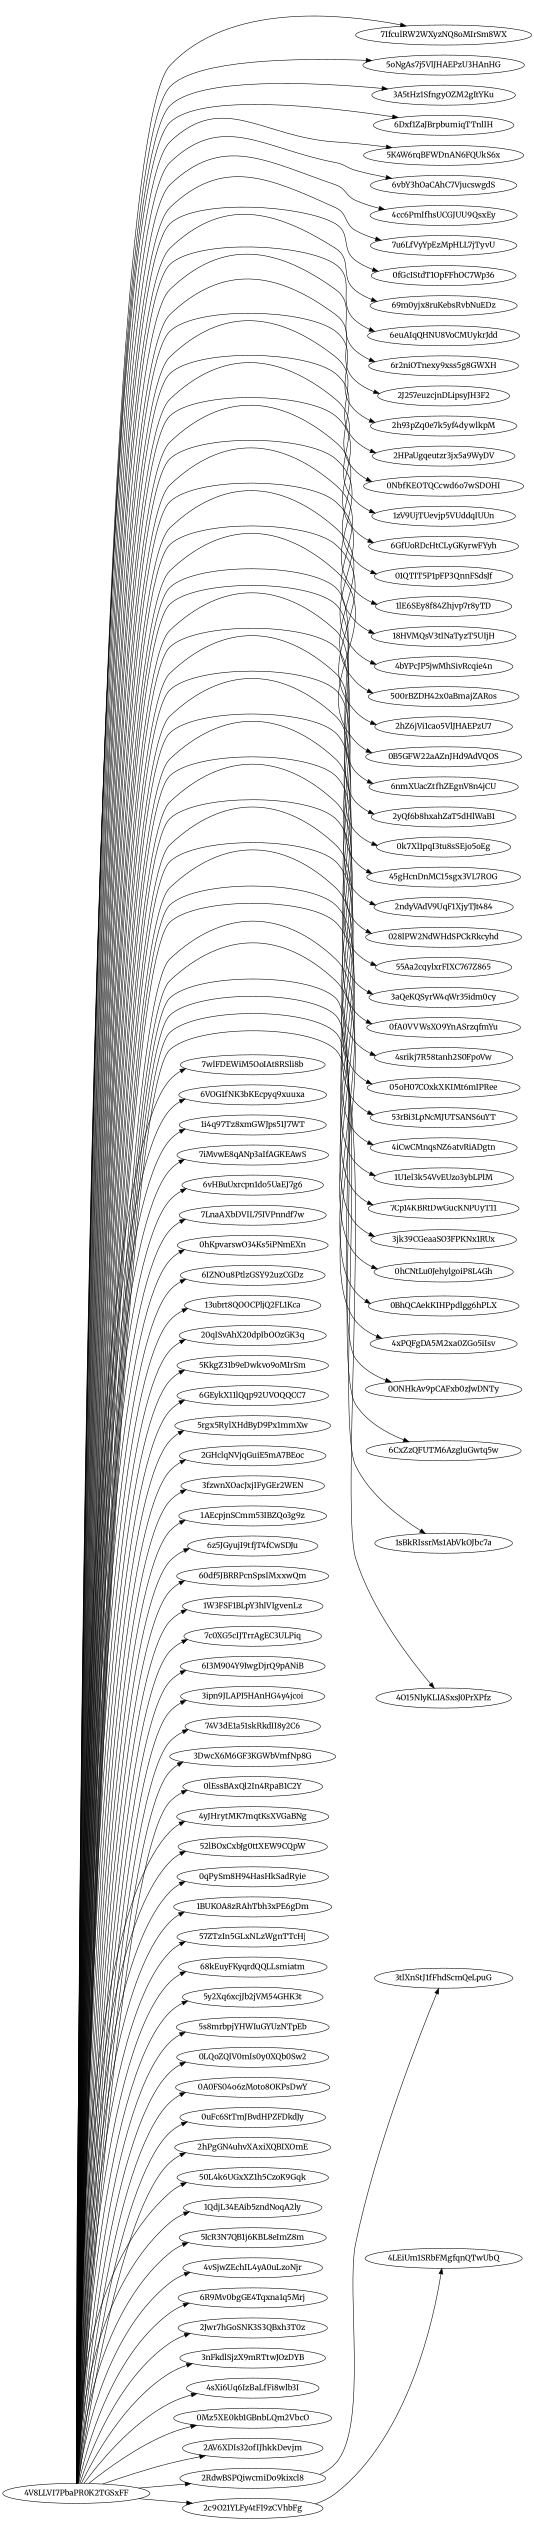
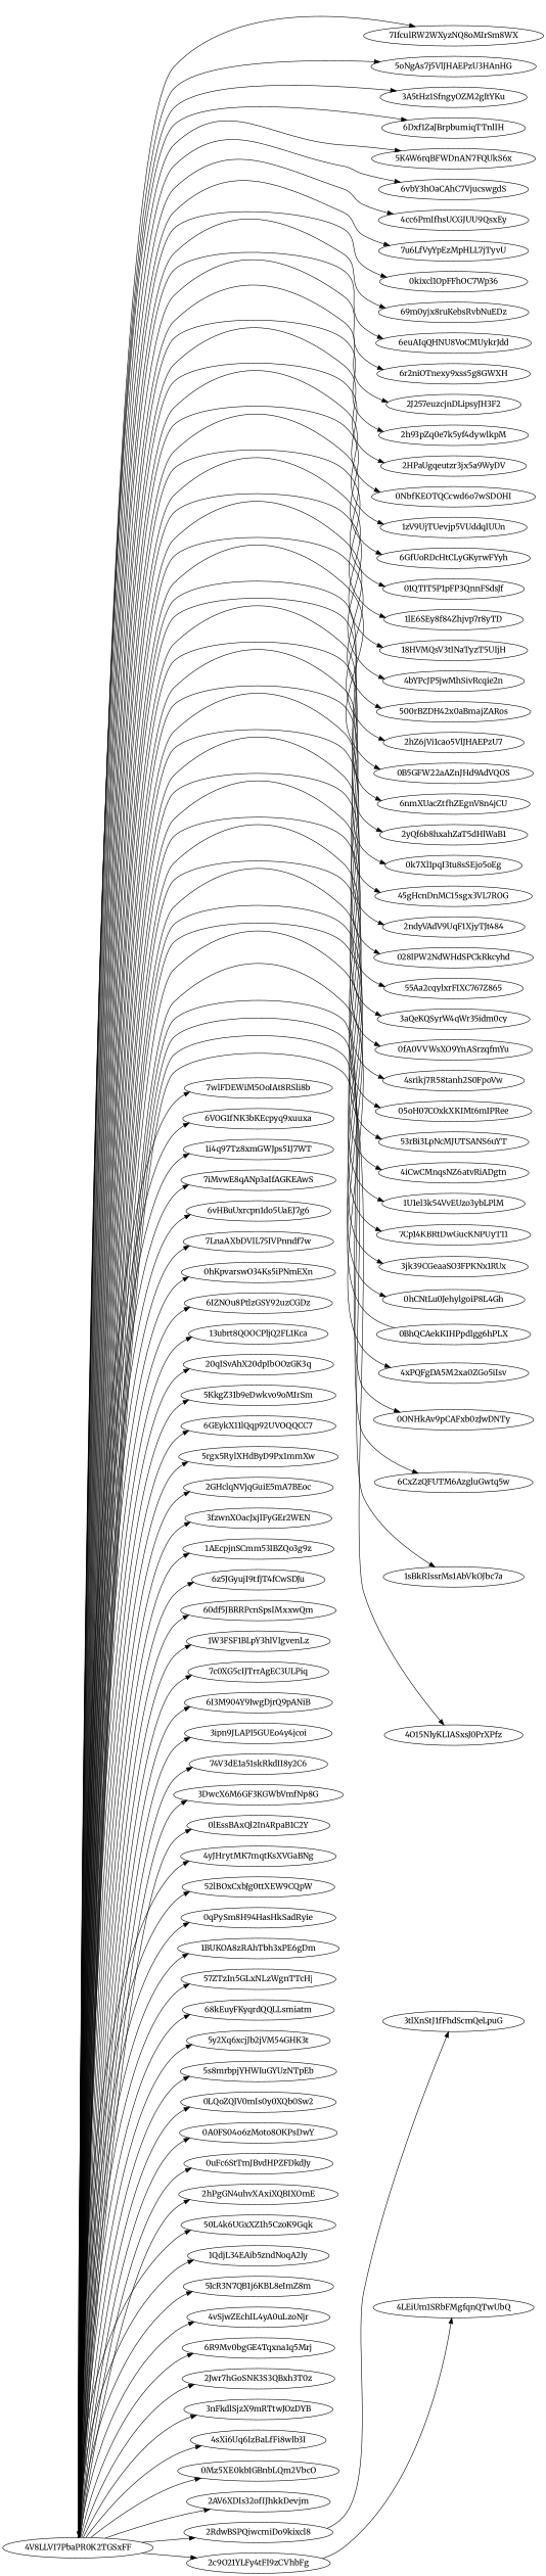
  strict digraph {
    fontname=Merriweather
    rankdir=LR
    node [fontname=Merriweather weight=0]
    edge [fontname=Merriweather weight=0]
    n1 [label="7IfculRW2WXyzNQ8oMIrSm8WX"]
    n2 [label="5oNgAs7j5VlJHAEPzU3HAnHG"]
    "4V8LLVI7PbaPR0K2TGSxFF"
    "3A5tHz1SfngyOZM2gItYKu"
    "6Dxf1ZaJBrpbumiqTTnlIH"
-   "5K4W6rqBFWDnAN6FQUkS6x"
+   "5K4W6rqBFWDnAN6FQUkS6x" [label="5K4W6rqBFWDnAN7FQUkS6x"]
    "6vbY3hOaCAhC7VjucswgdS"
    "4cc6PmIfhsUCGJUU9QsxEy"
    "7u6LfVyYpEzMpHLL7jTyvU"
-   "0fGcIStdT1OpFFhOC7Wp36"
+   "0fGcIStdT1OpFFhOC7Wp36" [label="0kixcl1OpFFhOC7Wp36"]
    "69m0yjx8ruKebsRvbNuEDz"
    "6euAIqQHNU8VoCMUykrJdd"
    "6r2niOTnexy9xss5g8GWXH"
    "2J257euzcjnDLipsyJH3F2"
    "2h93pZq0e7k5yf4dywlkpM"
    "2HPaUgqeutzr3jx5a9WyDV"
    "0NbfKEOTQCcwd6o7wSDOHI"
    "1zV9UjTUevjp5VUddqIUUn"
    "6GfUoRDcHtCLyGKyrwFYyh"
    "01QTIT5P1pFP3QnnFSdsJf"
    "1lE6SEy8f84Zhjvp7r8yTD"
    "18HVMQsV3tINaTyzT5UIjH"
-   "4bYPcJP5jwMhSivRcqie2n" [label="4bYPcJP5jwMhSivRcqie4n"]
+   "4bYPcJP5jwMhSivRcqie2n"
    "500rBZDH42x0aBmajZARos"
    "2hZ6jVi1cao5VlJHAEPzU7"
    "0B5GFW22aAZnJHd9AdVQOS"
    "6nmXUacZtfhZEgnV8n4jCU"
    "2yQf6b8hxahZaT5dHlWaB1"
    "0k7Xl1pqI3tu8sSEjo5oEg"
    "45gHcnDnMC15sgx3VL7ROG"
    "2ndyVAdV9UqF1XjyTJt484"
    "028lPW2NdWHdSPCkRkcyhd"
    "55Aa2cqylxrFIXC767Z865"
    "3aQeKQSyrW4qWr35idm0cy"
    "0fA0VVWsXO9YnASrzqfmYu"
    "4srikj7R58tanh2S0FpoVw"
    "05oH07COxkXKIMt6mIPRee"
    "53rBi3LpNcMJUTSANS6uYT"
    "4iCwCMnqsNZ6atvRiADgtn"
    "1U1el3k54VvEUzo3ybLPlM"
    "7Cp14KBRtDwGucKNPUyT11"
    "3jk39CGeaaSO3FPKNx1RUx"
    "0hCNtLu0JehylgoiP8L4Gh"
    "0BhQCAekKIHPpdlgg6hPLX"
    "4xPQFgDA5M2xa0ZGo5iIsv"
    "0ONHkAv9pCAFxb0zJwDNTy"
    "6CxZzQFUTM6AzgluGwtq5w"
    "1sBkRIssrMs1AbVkOJbc7a"
    "4O15NlyKLIASxsJ0PrXPfz"
    "7wlFDEWiM5OoIAt8RSli8b"
    "6VOG1fNK3bKEcpyq9xuuxa"
    "1i4q97Tz8xmGWJps51J7WT"
    "7iMvwE8qANp3aIfAGKEAwS"
    "6vHBuUxrcpn1do5UaEJ7g6"
    "7LnaAXbDVIL75IVPnndf7w"
    "0hKpvarswO34Ks5iPNmEXn"
    "6IZNOu8PtlzGSY92uzCGDz"
    "13ubrt8QOOCPljQ2FL1Kca"
    "20qISvAhX20dpIbOOzGK3q"
    "5KkgZ31b9eDwkvo9oMIrSm"
    "6GEykX11lQqp92UVOQQCC7"
    "5rgx5RylXHdByD9Px1mmXw"
    "2GHclqNVjqGuiE5mA7BEoc"
    "3fzwnXOacJxjIFyGEr2WEN"
    "1AEcpjnSCmm53IBZQo3g9z"
    "6z5JGyujI9tfjT4fCwSDJu"
    "60df5JBRRPcnSpsIMxxwQm"
    "1W3FSF1BLpY3hlVIgvenLz"
    "7c0XG5cIJTrrAgEC3ULPiq"
    "6I3M904Y9IwgDjrQ9pANiB"
-   "3ipn9JLAPI5GUEo4y4jcoi" [label="3ipn9JLAPI5HAnHG4y4jcoi"]
+   "3ipn9JLAPI5GUEo4y4jcoi"
    "74V3dE1a51skRkdII8y2C6"
    "3DwcX6M6GF3KGWbVmfNp8G"
    "0lEssBAxQl2In4RpaB1C2Y"
    "4yJHrytMK7mqtKsXVGaBNg"
    "52lBOxCxbJg0ttXEW9CQpW"
    "0qPySm8H94HasHkSadRyie"
    "1BUKOA8zRAhTbh3xPE6gDm"
    "57ZTzIn5GLxNLzWgnTTcHj"
    "68kEuyFKyqrdQQLLsmiatm"
    "5y2Xq6xcjJb2jVM54GHK3t"
    "5s8mrbpjYHWIuGYUzNTpEb"
    "0LQoZQIV0mIs0y0XQb0Sw2"
    "0A0FS04o6zMoto8OKPsDwY"
    "0uFc6StTmJBvdHPZFDkdJy"
    "2hPgGN4uhvXAxiXQBIXOmE"
    "50L4k6UGxXZ1h5CzoK9Gqk"
    "1QdjL34EAib5zndNoqA2ly"
    "5IcR3N7QB1j6KBL8eImZ8m"
    "4vSjwZEchIL4yA0uLzoNjr"
    "6R9Mv0bgGE4Tqxna1q5Mrj"
    "2Jwr7hGoSNK3S3QBxh3T0z"
    "3nFkdlSjzX9mRTtwJOzDYB"
    "4sXi6Uq6IzBaLfFi8wlb3I"
    "0Mz5XE0kb1GBnbLQm2VbcO"
    "2AV6XDIs32ofIJhkkDevjm"
    "2RdwBSPQiwcmiDo9kixcl8"
    "2c9O21YLFy4tFI9zCVhbFg"
    "3tlXnStJ1fFhdScmQeLpuG"
    "4LEiUm1SRbFMgfqnQTwUbQ"
    "4V8LLVI7PbaPR0K2TGSxFF" -> n1
    "4V8LLVI7PbaPR0K2TGSxFF" -> n2
    "4V8LLVI7PbaPR0K2TGSxFF" -> "3A5tHz1SfngyOZM2gItYKu"
    "4V8LLVI7PbaPR0K2TGSxFF" -> "6Dxf1ZaJBrpbumiqTTnlIH"
    "4V8LLVI7PbaPR0K2TGSxFF" -> "5K4W6rqBFWDnAN6FQUkS6x"
    "4V8LLVI7PbaPR0K2TGSxFF" -> "6vbY3hOaCAhC7VjucswgdS"
    "4V8LLVI7PbaPR0K2TGSxFF" -> "4cc6PmIfhsUCGJUU9QsxEy"
    "4V8LLVI7PbaPR0K2TGSxFF" -> "7u6LfVyYpEzMpHLL7jTyvU"
    "4V8LLVI7PbaPR0K2TGSxFF" -> "0fGcIStdT1OpFFhOC7Wp36"
    "4V8LLVI7PbaPR0K2TGSxFF" -> "69m0yjx8ruKebsRvbNuEDz"
    "4V8LLVI7PbaPR0K2TGSxFF" -> "6euAIqQHNU8VoCMUykrJdd"
    "4V8LLVI7PbaPR0K2TGSxFF" -> "6r2niOTnexy9xss5g8GWXH"
    "4V8LLVI7PbaPR0K2TGSxFF" -> "2J257euzcjnDLipsyJH3F2"
    "4V8LLVI7PbaPR0K2TGSxFF" -> "2h93pZq0e7k5yf4dywlkpM"
    "4V8LLVI7PbaPR0K2TGSxFF" -> "2HPaUgqeutzr3jx5a9WyDV"
    "4V8LLVI7PbaPR0K2TGSxFF" -> "0NbfKEOTQCcwd6o7wSDOHI"
    "4V8LLVI7PbaPR0K2TGSxFF" -> "1zV9UjTUevjp5VUddqIUUn"
    "4V8LLVI7PbaPR0K2TGSxFF" -> "6GfUoRDcHtCLyGKyrwFYyh"
    "4V8LLVI7PbaPR0K2TGSxFF" -> "01QTIT5P1pFP3QnnFSdsJf"
    "4V8LLVI7PbaPR0K2TGSxFF" -> "1lE6SEy8f84Zhjvp7r8yTD"
    "4V8LLVI7PbaPR0K2TGSxFF" -> "18HVMQsV3tINaTyzT5UIjH"
    "4V8LLVI7PbaPR0K2TGSxFF" -> "4bYPcJP5jwMhSivRcqie2n"
    "4V8LLVI7PbaPR0K2TGSxFF" -> "500rBZDH42x0aBmajZARos"
    "4V8LLVI7PbaPR0K2TGSxFF" -> "2hZ6jVi1cao5VlJHAEPzU7"
    "4V8LLVI7PbaPR0K2TGSxFF" -> "0B5GFW22aAZnJHd9AdVQOS"
    "4V8LLVI7PbaPR0K2TGSxFF" -> "6nmXUacZtfhZEgnV8n4jCU"
    "4V8LLVI7PbaPR0K2TGSxFF" -> "2yQf6b8hxahZaT5dHlWaB1"
    "4V8LLVI7PbaPR0K2TGSxFF" -> "0k7Xl1pqI3tu8sSEjo5oEg"
    "4V8LLVI7PbaPR0K2TGSxFF" -> "45gHcnDnMC15sgx3VL7ROG"
    "4V8LLVI7PbaPR0K2TGSxFF" -> "2ndyVAdV9UqF1XjyTJt484"
    "4V8LLVI7PbaPR0K2TGSxFF" -> "028lPW2NdWHdSPCkRkcyhd"
    "4V8LLVI7PbaPR0K2TGSxFF" -> "55Aa2cqylxrFIXC767Z865"
    "4V8LLVI7PbaPR0K2TGSxFF" -> "3aQeKQSyrW4qWr35idm0cy"
    "4V8LLVI7PbaPR0K2TGSxFF" -> "0fA0VVWsXO9YnASrzqfmYu"
    "4V8LLVI7PbaPR0K2TGSxFF" -> "4srikj7R58tanh2S0FpoVw"
    "4V8LLVI7PbaPR0K2TGSxFF" -> "05oH07COxkXKIMt6mIPRee"
    "4V8LLVI7PbaPR0K2TGSxFF" -> "53rBi3LpNcMJUTSANS6uYT"
    "4V8LLVI7PbaPR0K2TGSxFF" -> "4iCwCMnqsNZ6atvRiADgtn"
    "4V8LLVI7PbaPR0K2TGSxFF" -> "1U1el3k54VvEUzo3ybLPlM"
    "4V8LLVI7PbaPR0K2TGSxFF" -> "7Cp14KBRtDwGucKNPUyT11"
    "4V8LLVI7PbaPR0K2TGSxFF" -> "3jk39CGeaaSO3FPKNx1RUx"
    "4V8LLVI7PbaPR0K2TGSxFF" -> "0hCNtLu0JehylgoiP8L4Gh"
-   "4V8LLVI7PbaPR0K2TGSxFF" -> "0BhQCAekKIHPpdlgg6hPLX"
+   "0BhQCAekKIHPpdlgg6hPLX" -> "4V8LLVI7PbaPR0K2TGSxFF"
    "4V8LLVI7PbaPR0K2TGSxFF" -> "4xPQFgDA5M2xa0ZGo5iIsv"
    "4V8LLVI7PbaPR0K2TGSxFF" -> "0ONHkAv9pCAFxb0zJwDNTy"
    "4V8LLVI7PbaPR0K2TGSxFF" -> "6CxZzQFUTM6AzgluGwtq5w"
    "4V8LLVI7PbaPR0K2TGSxFF" -> "1sBkRIssrMs1AbVkOJbc7a"
    "4V8LLVI7PbaPR0K2TGSxFF" -> "4O15NlyKLIASxsJ0PrXPfz"
    "4V8LLVI7PbaPR0K2TGSxFF" -> "7wlFDEWiM5OoIAt8RSli8b"
    "4V8LLVI7PbaPR0K2TGSxFF" -> "6VOG1fNK3bKEcpyq9xuuxa"
    "4V8LLVI7PbaPR0K2TGSxFF" -> "1i4q97Tz8xmGWJps51J7WT"
    "4V8LLVI7PbaPR0K2TGSxFF" -> "7iMvwE8qANp3aIfAGKEAwS"
    "4V8LLVI7PbaPR0K2TGSxFF" -> "6vHBuUxrcpn1do5UaEJ7g6"
    "4V8LLVI7PbaPR0K2TGSxFF" -> "7LnaAXbDVIL75IVPnndf7w"
    "4V8LLVI7PbaPR0K2TGSxFF" -> "0hKpvarswO34Ks5iPNmEXn"
    "4V8LLVI7PbaPR0K2TGSxFF" -> "6IZNOu8PtlzGSY92uzCGDz"
    "4V8LLVI7PbaPR0K2TGSxFF" -> "13ubrt8QOOCPljQ2FL1Kca"
    "4V8LLVI7PbaPR0K2TGSxFF" -> "20qISvAhX20dpIbOOzGK3q"
    "4V8LLVI7PbaPR0K2TGSxFF" -> "5KkgZ31b9eDwkvo9oMIrSm"
    "4V8LLVI7PbaPR0K2TGSxFF" -> "6GEykX11lQqp92UVOQQCC7"
    "4V8LLVI7PbaPR0K2TGSxFF" -> "5rgx5RylXHdByD9Px1mmXw"
    "4V8LLVI7PbaPR0K2TGSxFF" -> "2GHclqNVjqGuiE5mA7BEoc"
    "4V8LLVI7PbaPR0K2TGSxFF" -> "3fzwnXOacJxjIFyGEr2WEN"
    "4V8LLVI7PbaPR0K2TGSxFF" -> "1AEcpjnSCmm53IBZQo3g9z"
    "4V8LLVI7PbaPR0K2TGSxFF" -> "6z5JGyujI9tfjT4fCwSDJu"
    "4V8LLVI7PbaPR0K2TGSxFF" -> "60df5JBRRPcnSpsIMxxwQm"
    "4V8LLVI7PbaPR0K2TGSxFF" -> "1W3FSF1BLpY3hlVIgvenLz"
    "4V8LLVI7PbaPR0K2TGSxFF" -> "7c0XG5cIJTrrAgEC3ULPiq"
    "4V8LLVI7PbaPR0K2TGSxFF" -> "6I3M904Y9IwgDjrQ9pANiB"
    "4V8LLVI7PbaPR0K2TGSxFF" -> "3ipn9JLAPI5GUEo4y4jcoi"
    "4V8LLVI7PbaPR0K2TGSxFF" -> "74V3dE1a51skRkdII8y2C6"
    "4V8LLVI7PbaPR0K2TGSxFF" -> "3DwcX6M6GF3KGWbVmfNp8G"
    "4V8LLVI7PbaPR0K2TGSxFF" -> "0lEssBAxQl2In4RpaB1C2Y"
    "4V8LLVI7PbaPR0K2TGSxFF" -> "4yJHrytMK7mqtKsXVGaBNg"
    "4V8LLVI7PbaPR0K2TGSxFF" -> "52lBOxCxbJg0ttXEW9CQpW"
    "4V8LLVI7PbaPR0K2TGSxFF" -> "0qPySm8H94HasHkSadRyie"
    "4V8LLVI7PbaPR0K2TGSxFF" -> "1BUKOA8zRAhTbh3xPE6gDm"
    "4V8LLVI7PbaPR0K2TGSxFF" -> "57ZTzIn5GLxNLzWgnTTcHj"
    "4V8LLVI7PbaPR0K2TGSxFF" -> "68kEuyFKyqrdQQLLsmiatm"
    "4V8LLVI7PbaPR0K2TGSxFF" -> "5y2Xq6xcjJb2jVM54GHK3t"
    "4V8LLVI7PbaPR0K2TGSxFF" -> "5s8mrbpjYHWIuGYUzNTpEb"
    "4V8LLVI7PbaPR0K2TGSxFF" -> "0LQoZQIV0mIs0y0XQb0Sw2"
    "4V8LLVI7PbaPR0K2TGSxFF" -> "0A0FS04o6zMoto8OKPsDwY"
    "4V8LLVI7PbaPR0K2TGSxFF" -> "0uFc6StTmJBvdHPZFDkdJy"
    "4V8LLVI7PbaPR0K2TGSxFF" -> "2hPgGN4uhvXAxiXQBIXOmE"
    "4V8LLVI7PbaPR0K2TGSxFF" -> "50L4k6UGxXZ1h5CzoK9Gqk"
    "4V8LLVI7PbaPR0K2TGSxFF" -> "1QdjL34EAib5zndNoqA2ly"
    "4V8LLVI7PbaPR0K2TGSxFF" -> "5IcR3N7QB1j6KBL8eImZ8m"
    "4V8LLVI7PbaPR0K2TGSxFF" -> "4vSjwZEchIL4yA0uLzoNjr"
    "4V8LLVI7PbaPR0K2TGSxFF" -> "6R9Mv0bgGE4Tqxna1q5Mrj"
    "4V8LLVI7PbaPR0K2TGSxFF" -> "2Jwr7hGoSNK3S3QBxh3T0z"
    "4V8LLVI7PbaPR0K2TGSxFF" -> "3nFkdlSjzX9mRTtwJOzDYB"
    "4V8LLVI7PbaPR0K2TGSxFF" -> "4sXi6Uq6IzBaLfFi8wlb3I"
    "4V8LLVI7PbaPR0K2TGSxFF" -> "0Mz5XE0kb1GBnbLQm2VbcO"
    "4V8LLVI7PbaPR0K2TGSxFF" -> "2AV6XDIs32ofIJhkkDevjm"
    "4V8LLVI7PbaPR0K2TGSxFF" -> "2RdwBSPQiwcmiDo9kixcl8"
    "4V8LLVI7PbaPR0K2TGSxFF" -> "2c9O21YLFy4tFI9zCVhbFg"
    "2RdwBSPQiwcmiDo9kixcl8" -> "3tlXnStJ1fFhdScmQeLpuG"
    "2c9O21YLFy4tFI9zCVhbFg" -> "4LEiUm1SRbFMgfqnQTwUbQ"
  }
